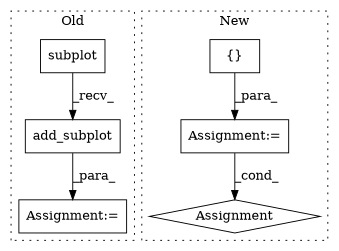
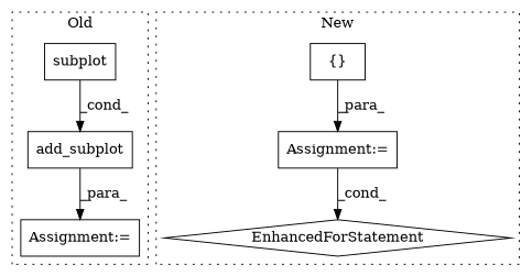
  digraph {
    node [a=32 l="64,2" s="30875,30999" shape=box]
    n1 [l="12,1" label=add_subplot s="31010,31025"]
    n2 [a=7 l=1 label="Assignment:=" s=31005]
    n3 [l=8 label=subplot s=30889]
-   n4 [a=70 label=Assignment shape=diamond]
+   n4 [a=70 label=EnhancedForStatement shape=diamond]
    n5 [a=7 label="Assignment:="]
    n6 [a=4 l="1,1" label="{}" s="30975,30997"]
    subgraph cluster_1 {
      label=Old
      style=dotted
      n1
      n2
      n3
    }
    subgraph cluster_2 {
      label=New
      style=dotted
      n4
      n5
      n6
    }
    n1 -> n2 [label=_para_]
-   n3 -> n1 [label=_recv_]
+   n3 -> n1 [label=_cond_]
    n5 -> n4 [label=_cond_]
    n6 -> n5 [label=_para_]
  }
